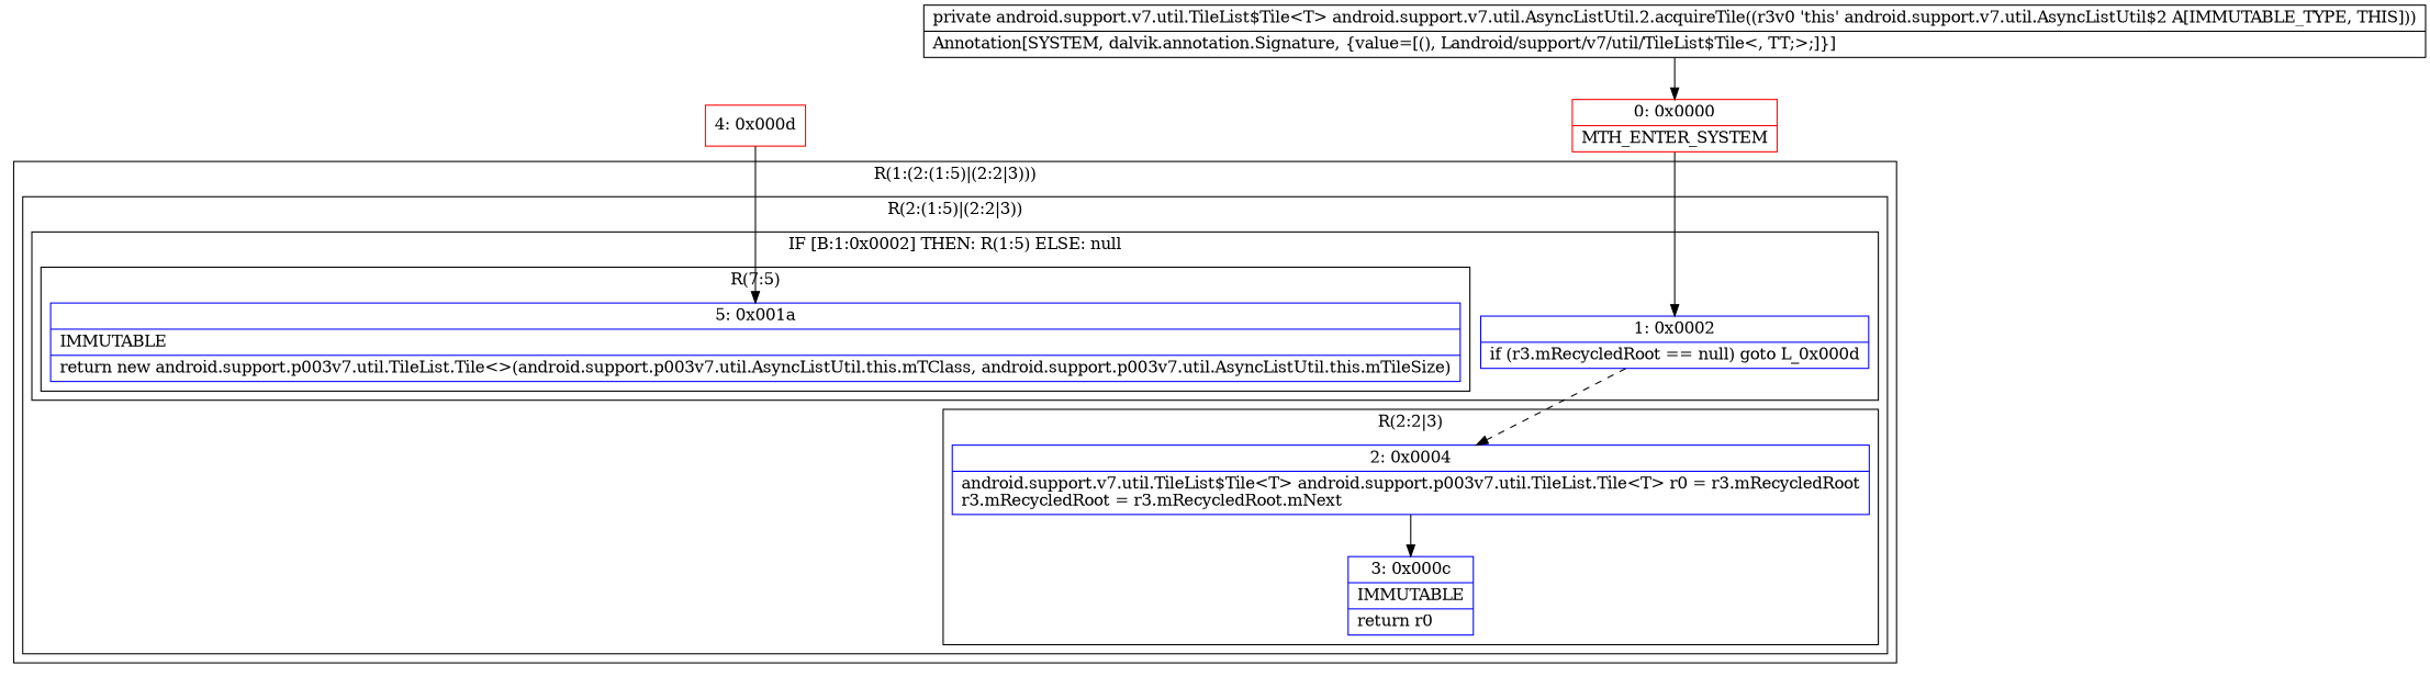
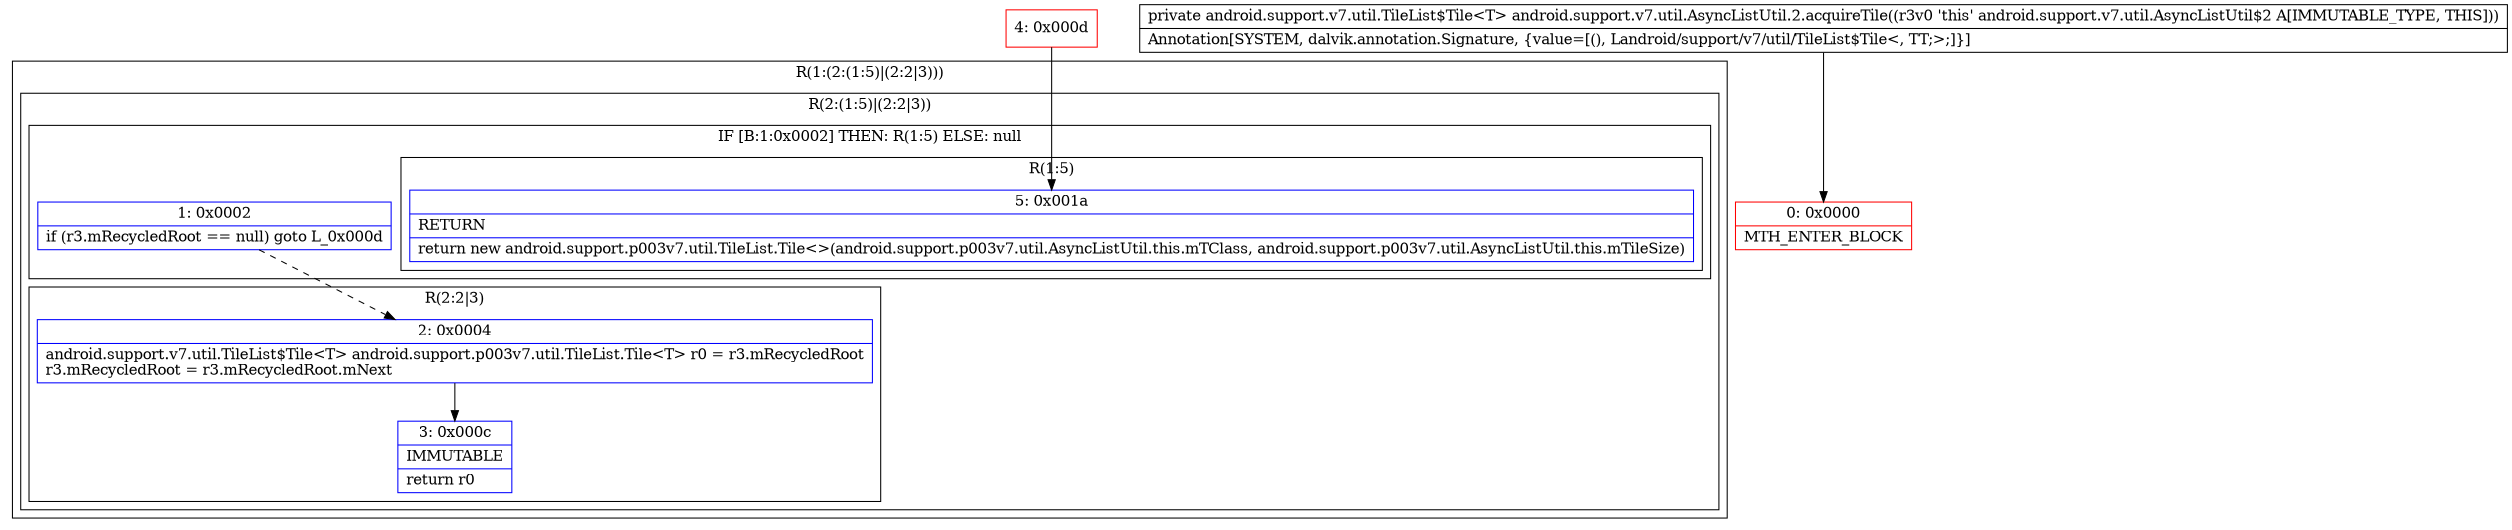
  digraph {
    node [color=blue shape=record]
-   n1 [label="{5\:\ 0x001a|IMMUTABLE\l|return new android.support.p003v7.util.TileList.Tile\<\>(android.support.p003v7.util.AsyncListUtil.this.mTClass, android.support.p003v7.util.AsyncListUtil.this.mTileSize)\l}"]
+   n1 [label="{5\:\ 0x001a|RETURN\l|return new android.support.p003v7.util.TileList.Tile\<\>(android.support.p003v7.util.AsyncListUtil.this.mTClass, android.support.p003v7.util.AsyncListUtil.this.mTileSize)\l}"]
    n2 [label="{1\:\ 0x0002|if (r3.mRecycledRoot == null) goto L_0x000d\l}"]
    n3 [label="{2\:\ 0x0004|android.support.v7.util.TileList$Tile\<T\> android.support.p003v7.util.TileList.Tile\<T\> r0 = r3.mRecycledRoot\lr3.mRecycledRoot = r3.mRecycledRoot.mNext\l}"]
    n4 [label="{3\:\ 0x000c|IMMUTABLE\l|return r0\l}"]
    n5 [color=red label="{4\:\ 0x000d}"]
-   n6 [color=red label="{0\:\ 0x0000|MTH_ENTER_SYSTEM\l}"]
+   n6 [color=red label="{0\:\ 0x0000|MTH_ENTER_BLOCK\l}"]
    n7 [label="{private android.support.v7.util.TileList$Tile\<T\> android.support.v7.util.AsyncListUtil.2.acquireTile((r3v0 'this' android.support.v7.util.AsyncListUtil$2 A[IMMUTABLE_TYPE, THIS]))  | Annotation[SYSTEM, dalvik.annotation.Signature, \{value=[(), Landroid\/support\/v7\/util\/TileList$Tile\<, TT;\>;]\}]\l}" color=""]
    subgraph cluster_1 {
      label="R(1:(2:(1:5)|(2:2|3)))"
      subgraph cluster_2 {
        label="R(2:(1:5)|(2:2|3))"
        subgraph cluster_3 {
          label="IF [B:1:0x0002] THEN: R(1:5) ELSE: null"
          n2
          subgraph cluster_4 {
-           label="R(7:5)"
+           label="R(1:5)"
            n1
          }
        }
        subgraph cluster_5 {
          label="R(2:2|3)"
          n3
          n4
        }
      }
    }
    n2 -> n3 [style=dashed]
    n3 -> n4
    n5 -> n1
-   n6 -> n2
    n7 -> n6
  }
